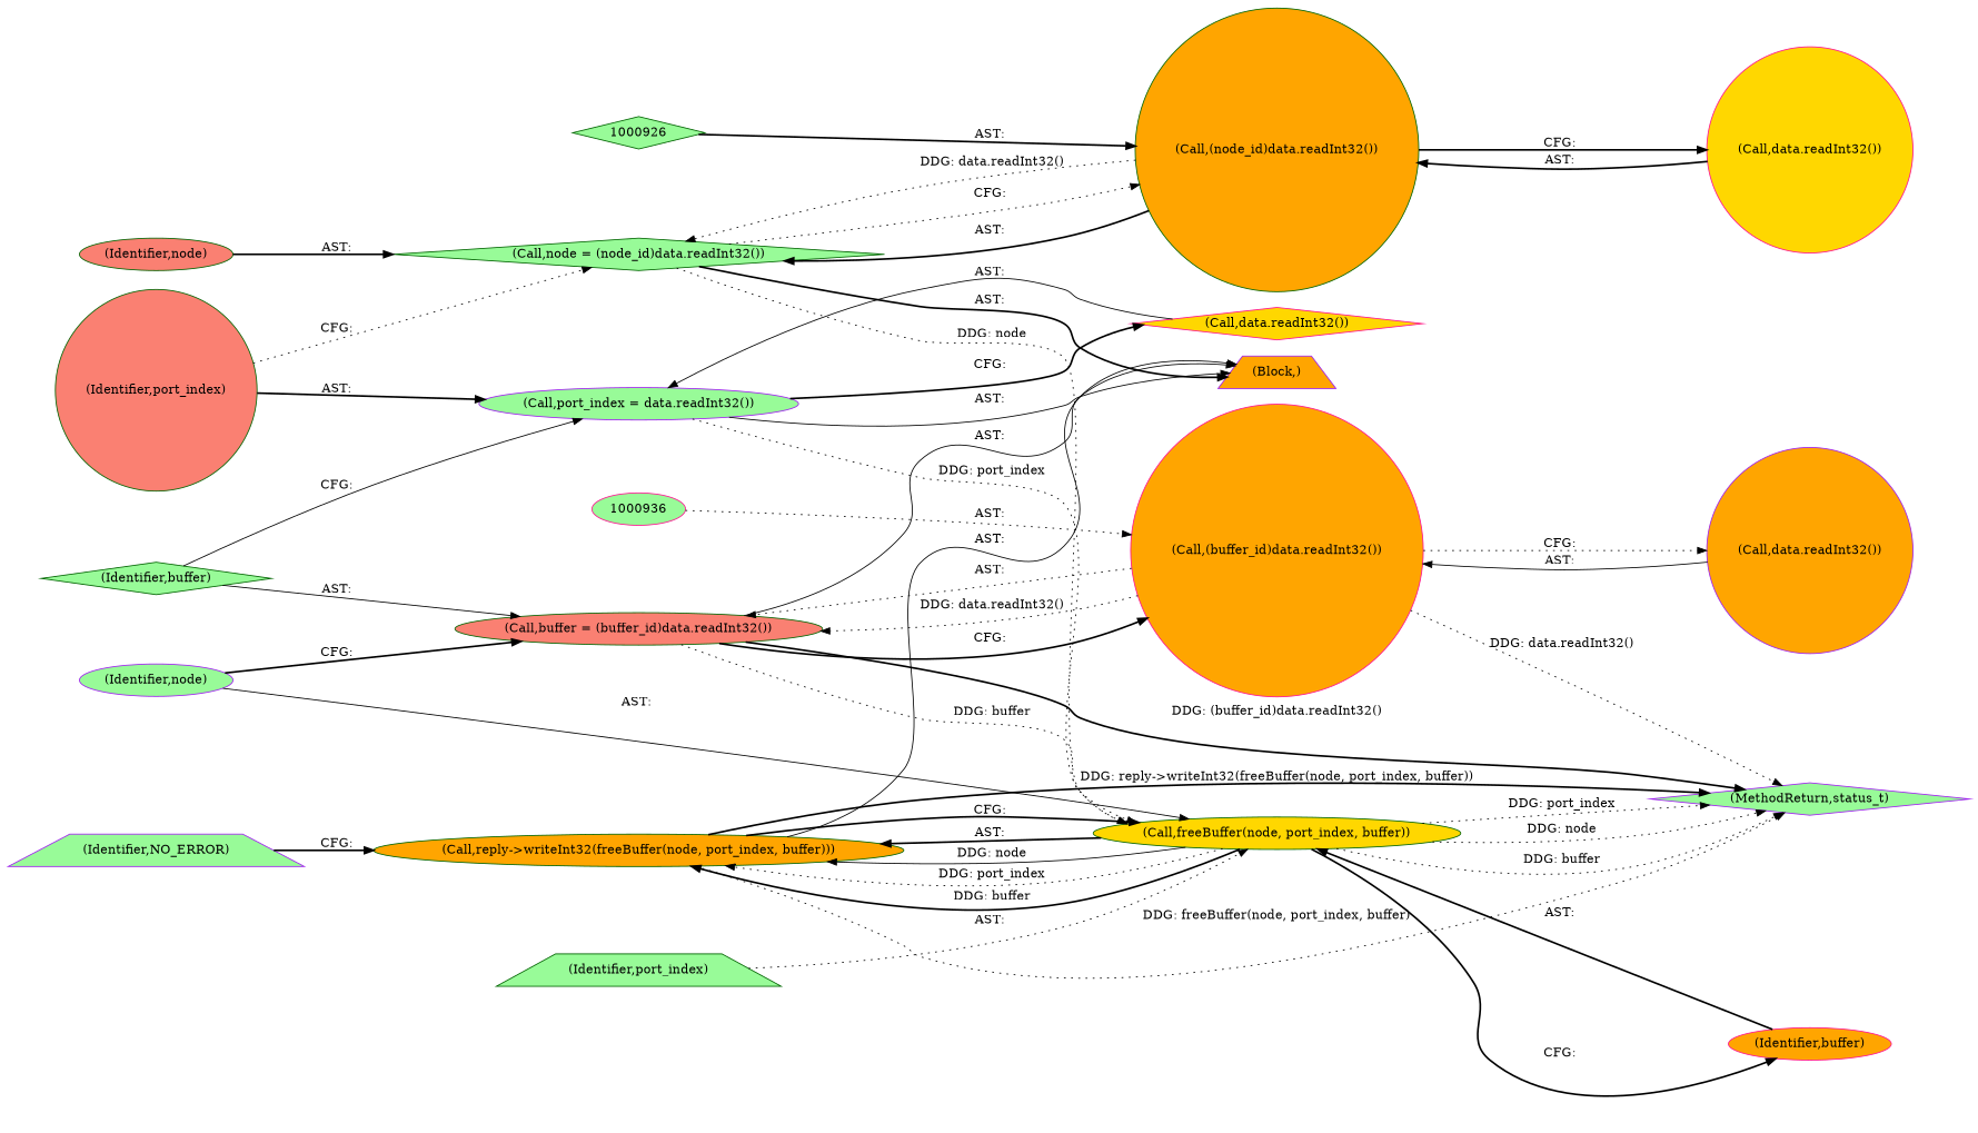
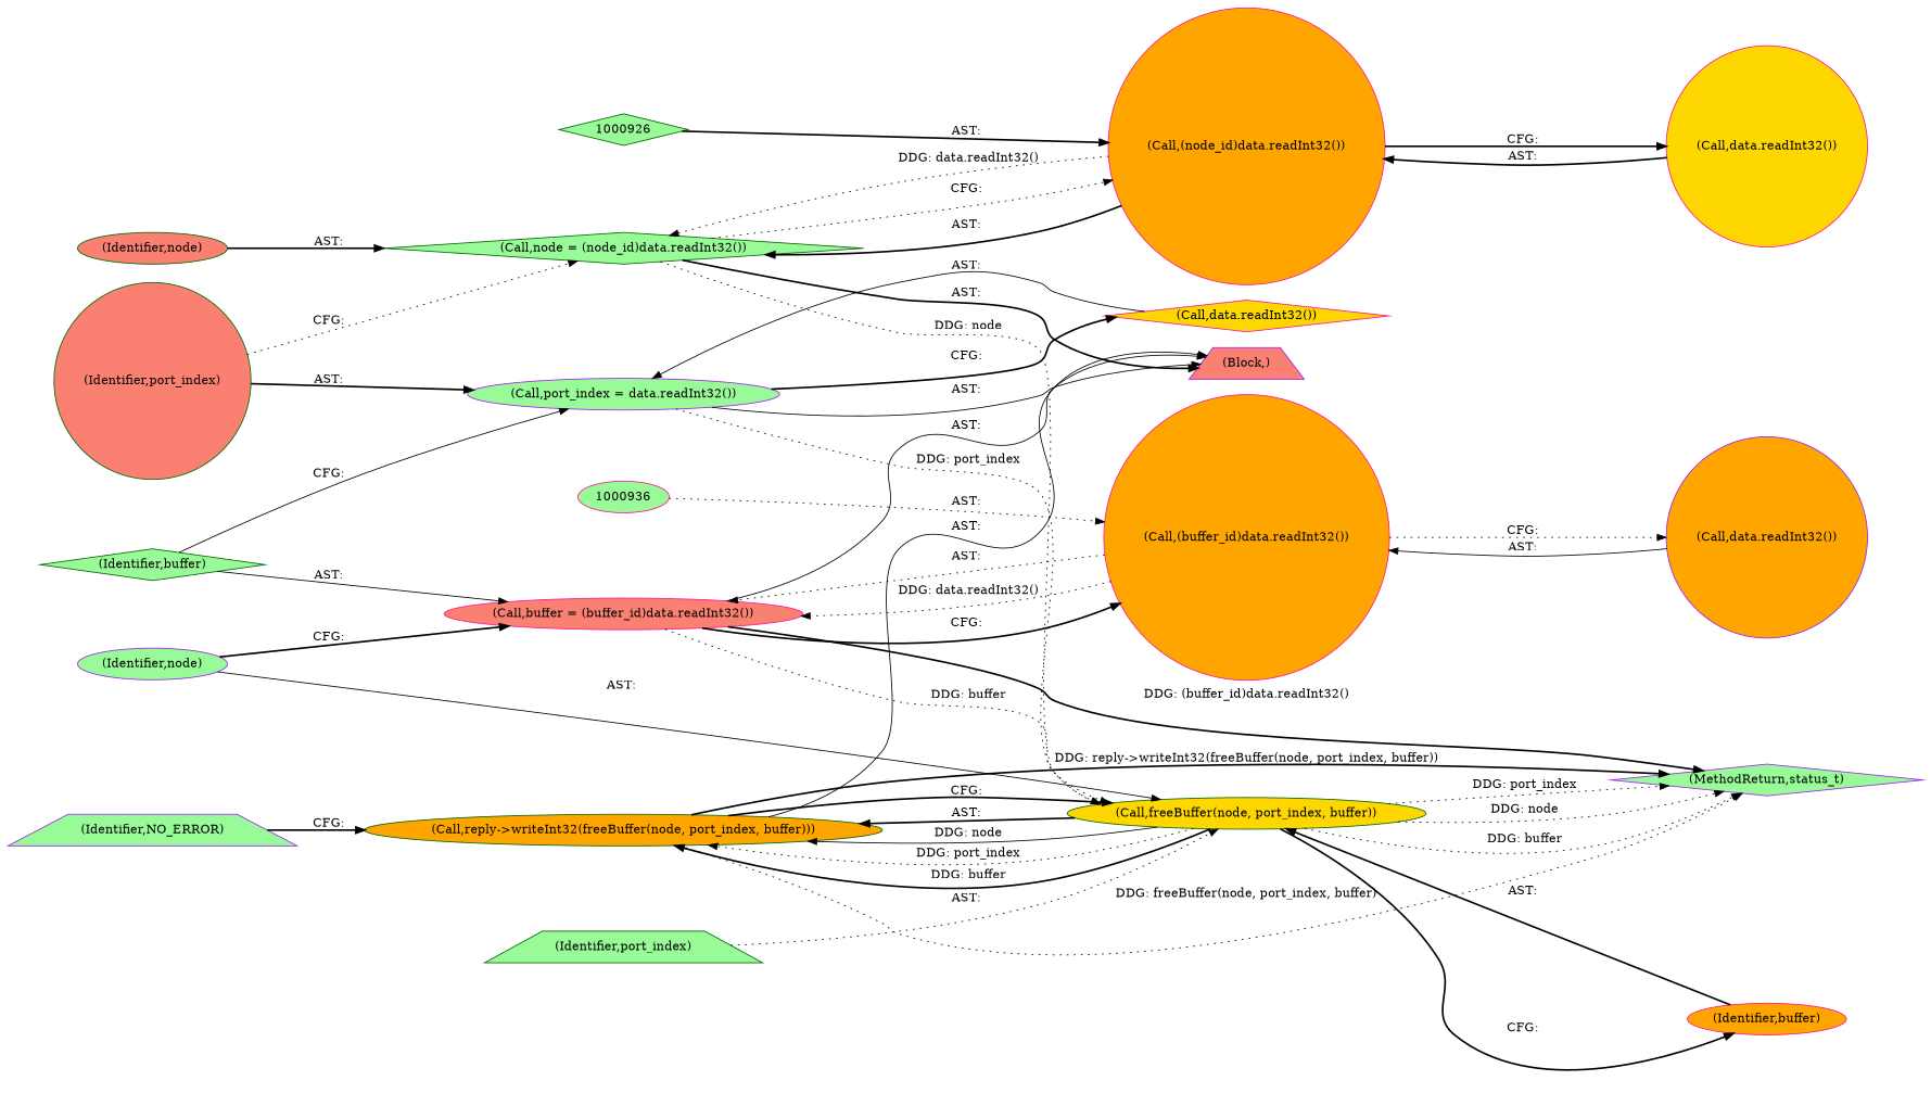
  digraph {
    rankdir=LR
    node [color=darkgreen fillcolor=palegreen shape=ellipse style=filled]
    edge [style=bold]
    n1 [fillcolor=orange label="(Call,reply->writeInt32(freeBuffer(node, port_index, buffer)))"]
    n2 [fillcolor=gold label="(Call,freeBuffer(node, port_index, buffer))"]
    n3 [color=purple label="(MethodReturn,status_t)" shape=diamond]
-   n4 [color=purple fillcolor=orange label="(Block,)" shape=trapezium]
+   n4 [color=purple fillcolor=salmon label="(Block,)" shape=trapezium]
    n5 [color=deeppink fillcolor=orange label="(Identifier,buffer)"]
    n6 [label="(Call,node = (node_id)data.readInt32())" shape=diamond]
-   n7 [fillcolor=orange label="(Call,(node_id)data.readInt32())" shape=circle]
+   n7 [color=deeppink fillcolor=orange label="(Call,(node_id)data.readInt32())" shape=circle]
    n8 [color=deeppink fillcolor=gold label="(Call,data.readInt32())" shape=circle]
    n9 [color=purple label="(Call,port_index = data.readInt32())"]
    n10 [color=deeppink fillcolor=gold label="(Call,data.readInt32())" shape=diamond]
-   n11 [fillcolor=salmon label="(Call,buffer = (buffer_id)data.readInt32())"]
+   n11 [color=deeppink fillcolor=salmon label="(Call,buffer = (buffer_id)data.readInt32())"]
    n12 [color=deeppink fillcolor=orange label="(Call,(buffer_id)data.readInt32())" shape=circle]
    n13 [color=purple fillcolor=orange label="(Call,data.readInt32())" shape=circle]
    n14 [label="(Identifier,port_index)" shape=trapezium]
    n15 [fillcolor=salmon label="(Identifier,port_index)" shape=circle]
    n16 [fillcolor=salmon label="(Identifier,node)"]
    n17 [color=purple label="(Identifier,node)"]
    n18 [color=purple label="(Identifier,NO_ERROR)" shape=trapezium]
    n19 [label="(Identifier,buffer)" shape=diamond]
    1000926 [shape=diamond]
    1000936 [color=deeppink]
    n1 -> n2 [label="CFG: "]
    n1 -> n3 [label="DDG: freeBuffer(node, port_index, buffer)" style=dotted]
    n1 -> n3 [label="DDG: reply->writeInt32(freeBuffer(node, port_index, buffer))"]
    n1 -> n4 [label="AST: " style=solid]
    n2 -> n1 [label="AST: "]
    n2 -> n1 [label="DDG: node" style=solid]
    n2 -> n1 [label="DDG: port_index" style=dotted]
    n2 -> n1 [label="DDG: buffer"]
    n2 -> n3 [label="DDG: buffer" style=dotted]
    n2 -> n3 [label="DDG: port_index" style=dotted]
    n2 -> n3 [label="DDG: node" style=dotted]
    n2 -> n5 [label="CFG: "]
    n5 -> n2 [label="AST: "]
    n6 -> n2 [label="DDG: node" style=dotted]
    n6 -> n4 [label="AST: "]
    n6 -> n7 [label="CFG: " style=dotted]
    n7 -> n6 [label="AST: "]
    n7 -> n6 [label="DDG: data.readInt32()" style=dotted]
    n7 -> n8 [label="CFG: "]
    n8 -> n7 [label="AST: "]
    n9 -> n2 [label="DDG: port_index" style=dotted]
    n9 -> n4 [label="AST: " style=solid]
    n9 -> n10 [label="CFG: "]
    n10 -> n9 [label="AST: " style=solid]
    n11 -> n2 [label="DDG: buffer" style=dotted]
    n11 -> n3 [label="DDG: (buffer_id)data.readInt32()"]
    n11 -> n4 [label="AST: " style=solid]
    n11 -> n12 [label="CFG: "]
-   n12 -> n3 [label="DDG: data.readInt32()" style=dotted]
    n12 -> n11 [label="AST: " style=dotted]
    n12 -> n11 [label="DDG: data.readInt32()" style=dotted]
    n12 -> n13 [label="CFG: " style=dotted]
    n13 -> n12 [label="AST: " style=solid]
    n14 -> n2 [label="AST: " style=dotted]
    n15 -> n6 [label="CFG: " style=dotted]
    n15 -> n9 [label="AST: "]
    n16 -> n6 [label="AST: "]
    n17 -> n2 [label="AST: " style=solid]
    n17 -> n11 [label="CFG: "]
    n18 -> n1 [label="CFG: "]
    n19 -> n9 [label="CFG: " style=solid]
    n19 -> n11 [label="AST: " style=solid]
    1000926 -> n7 [label="AST: "]
    1000936 -> n12 [label="AST: " style=dotted]
  }
